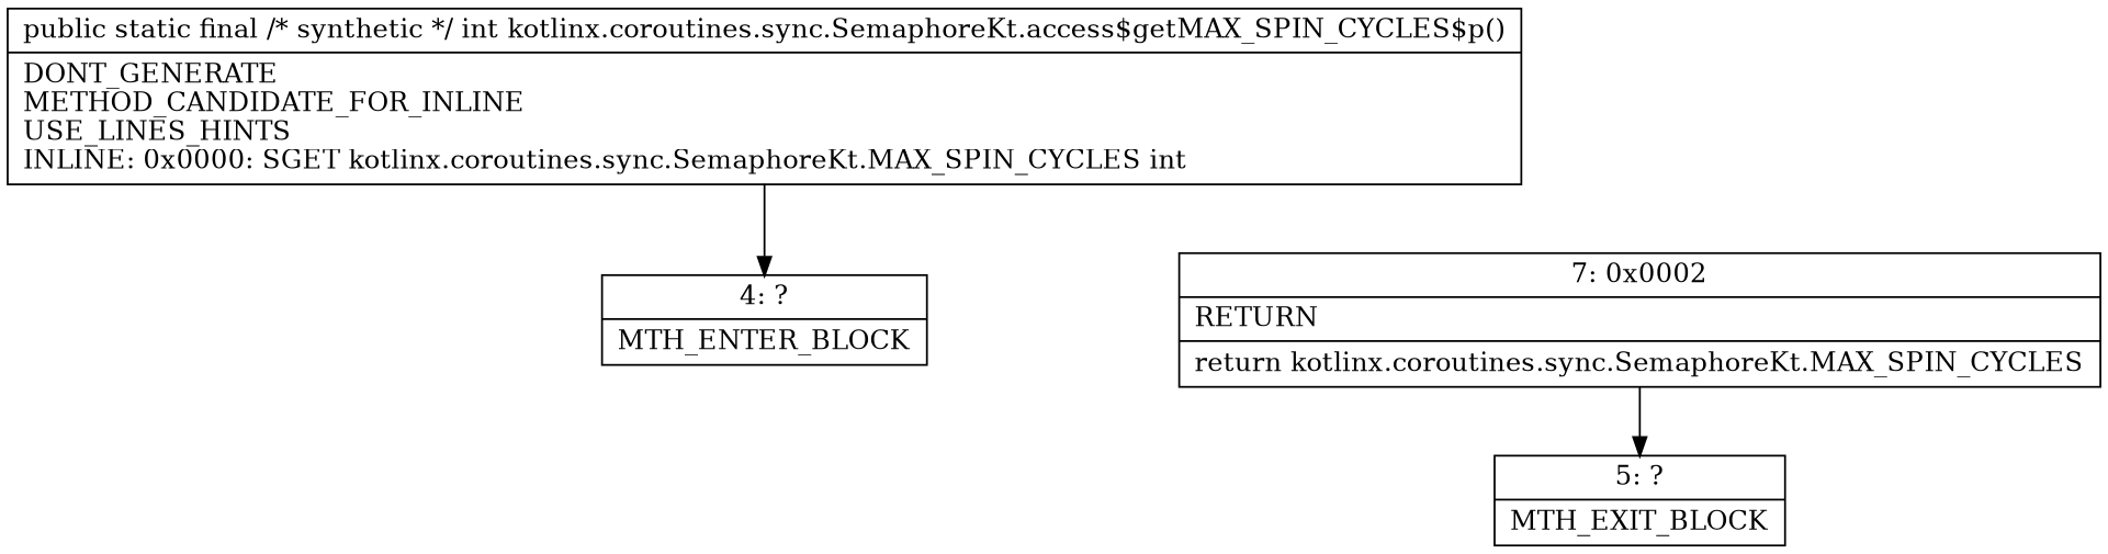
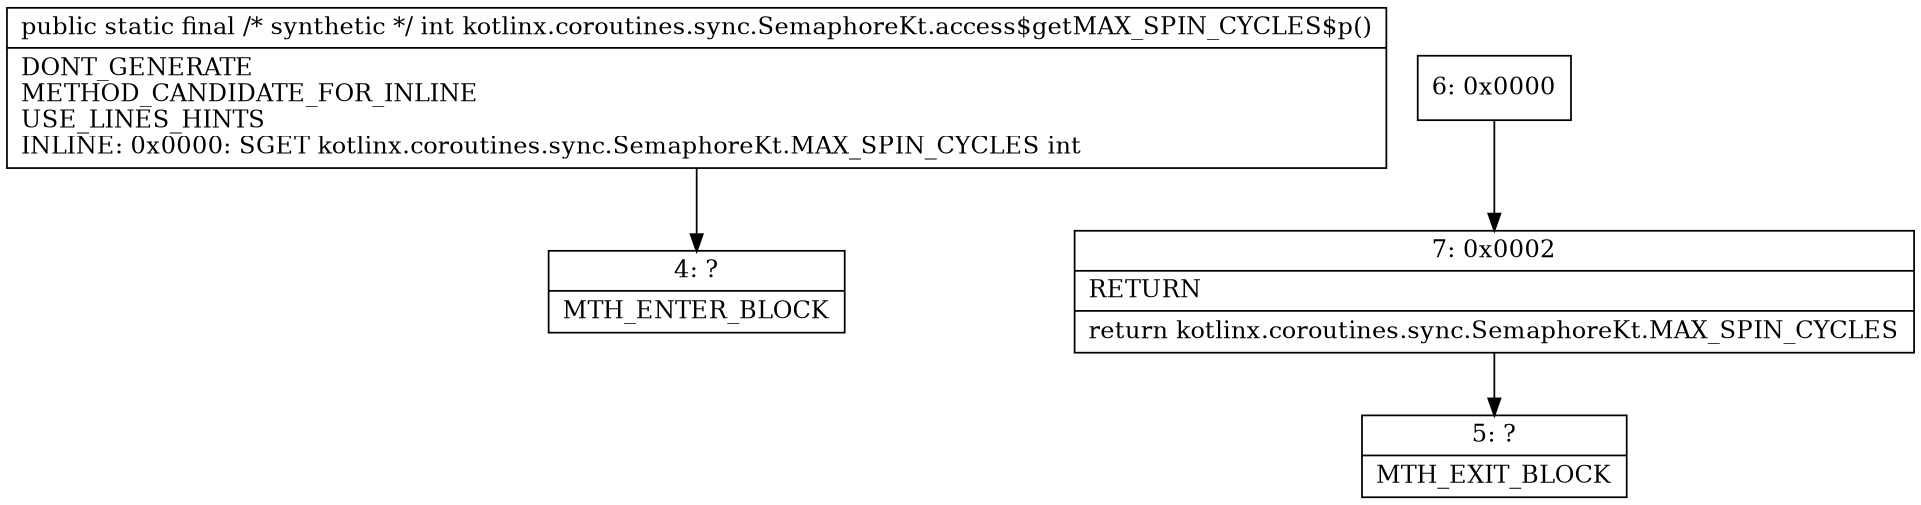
  digraph {
    node [shape=record]
    n1 [label="{4\:\ ?|MTH_ENTER_BLOCK\l}"]
+   n2 [label="{6\:\ 0x0000}"]
    n3 [label="{7\:\ 0x0002|RETURN\l|return kotlinx.coroutines.sync.SemaphoreKt.MAX_SPIN_CYCLES\l}"]
    n4 [label="{5\:\ ?|MTH_EXIT_BLOCK\l}"]
    n5 [label="{public static final \/* synthetic *\/ int kotlinx.coroutines.sync.SemaphoreKt.access$getMAX_SPIN_CYCLES$p()  | DONT_GENERATE\lMETHOD_CANDIDATE_FOR_INLINE\lUSE_LINES_HINTS\lINLINE: 0x0000: SGET   kotlinx.coroutines.sync.SemaphoreKt.MAX_SPIN_CYCLES int\l}"]
+   n2 -> n3
    n3 -> n4
    n5 -> n1
  }
